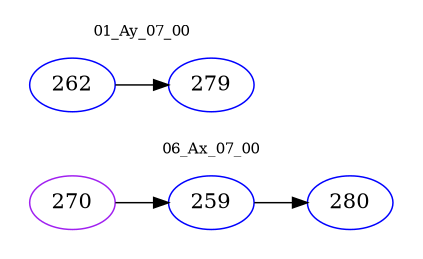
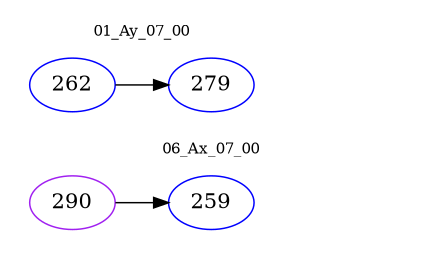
  digraph {
    rankdir=LR
    node [color=blue]
    edge [color=black]
-   n1 [color=purple label=270]
+   n1 [color=purple label=290]
    n2 [label=259]
-   n3 [label=280]
    n4 [label=262]
    n5 [label=279]
    subgraph cluster_1 {
      color=white
      fontsize=10
      label="06_Ax_07_00"
      n1
      n2
-     n3
    }
    subgraph cluster_2 {
      color=white
      fontsize=10
      label="01_Ay_07_00"
      n4
      n5
    }
    n1 -> n2
-   n2 -> n3
    n4 -> n5
  }
